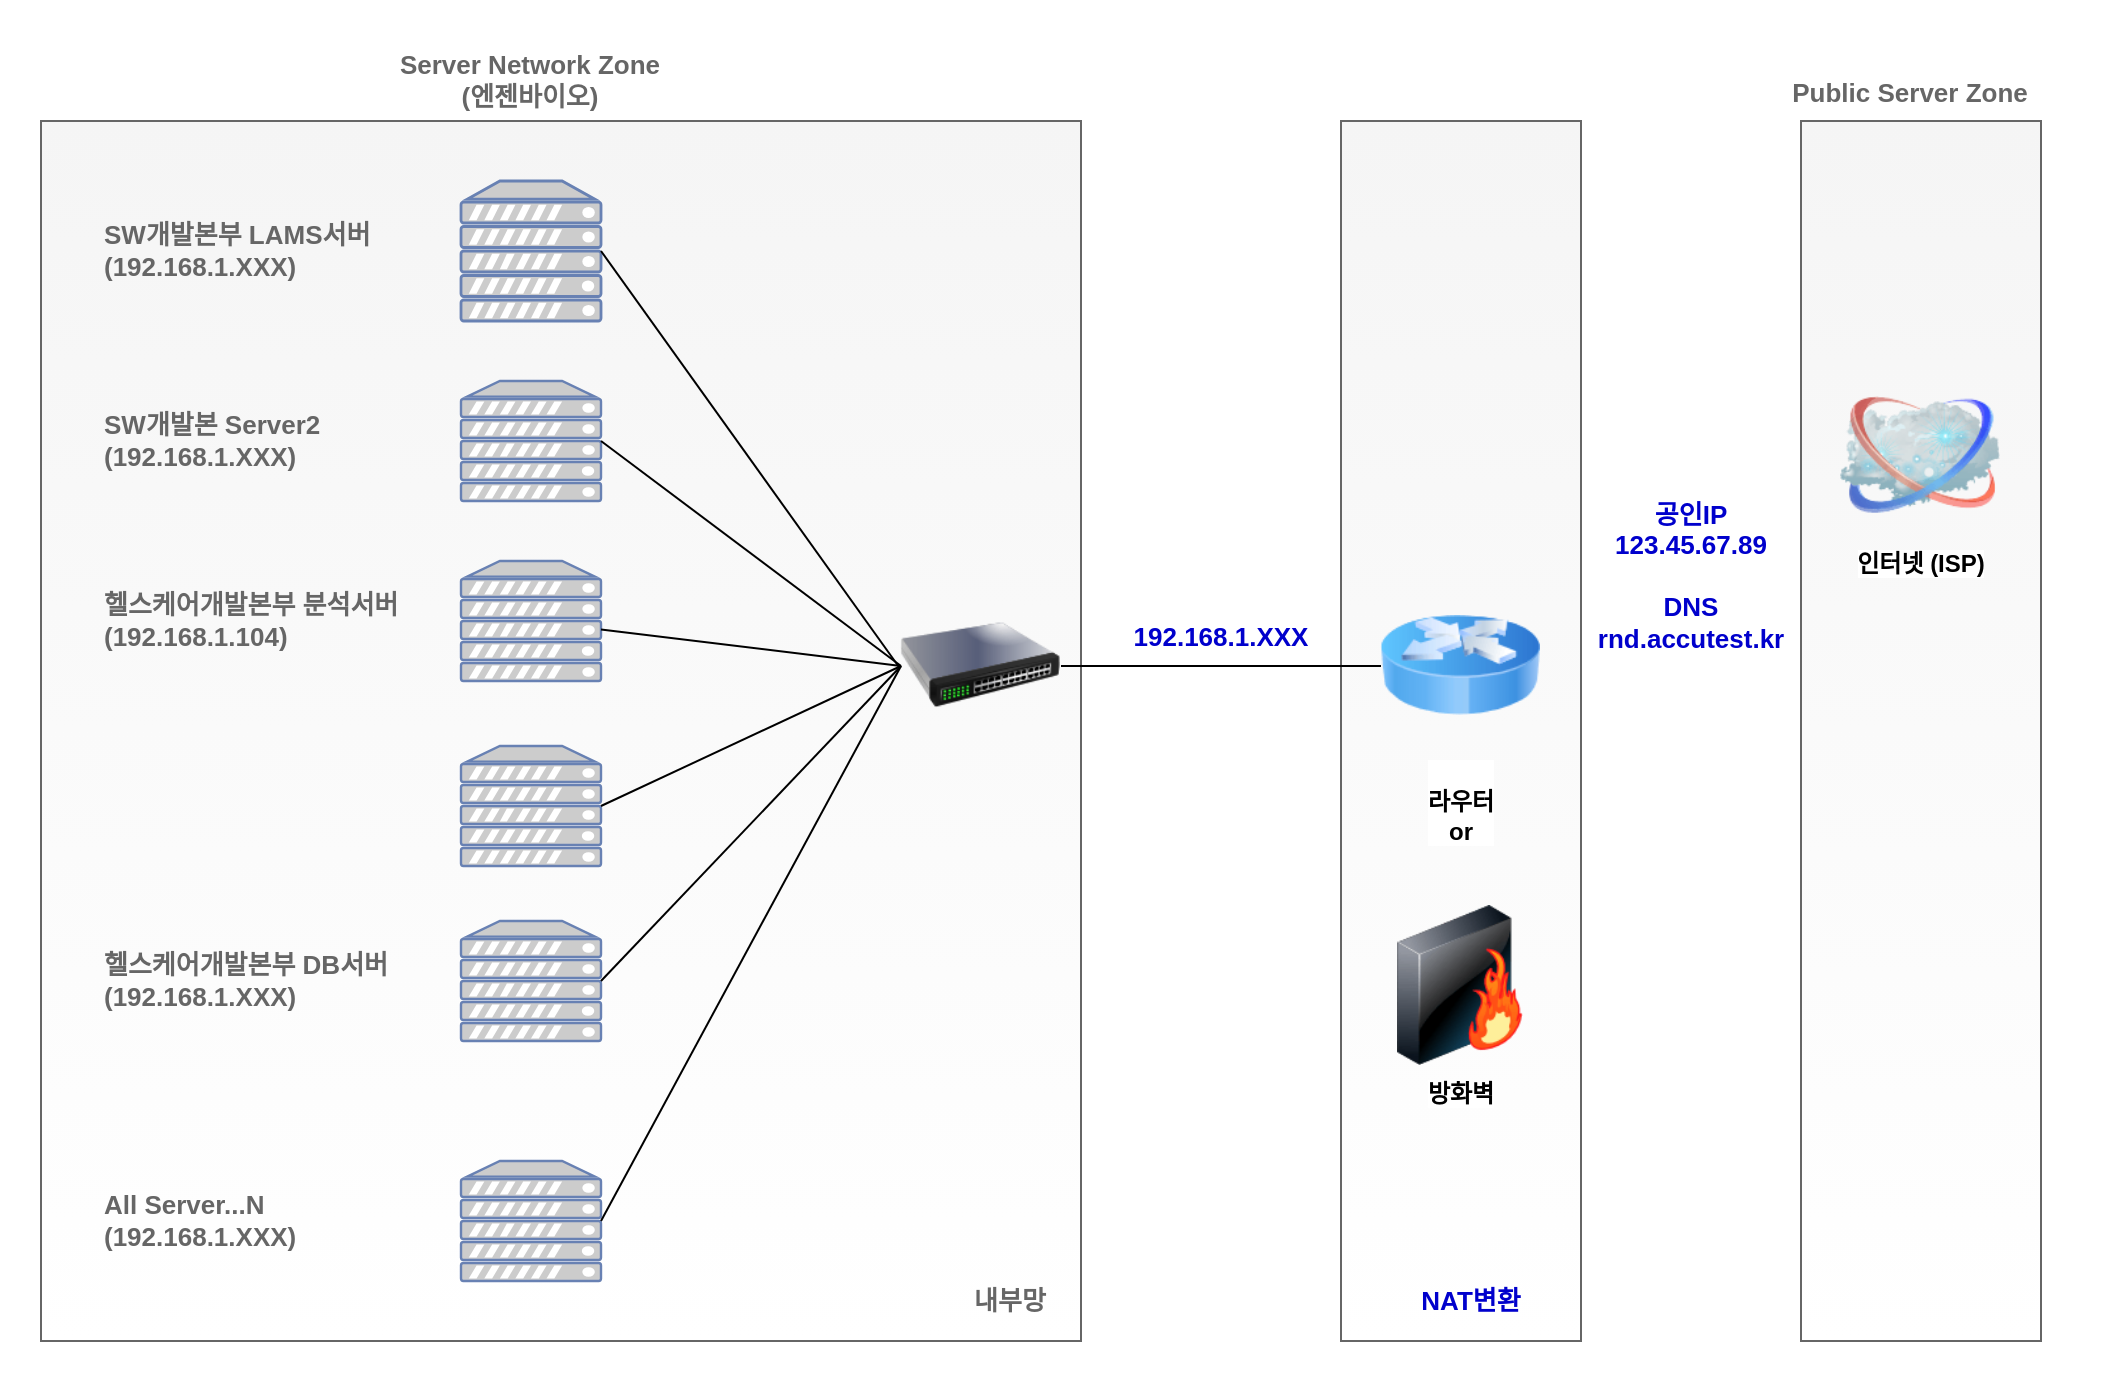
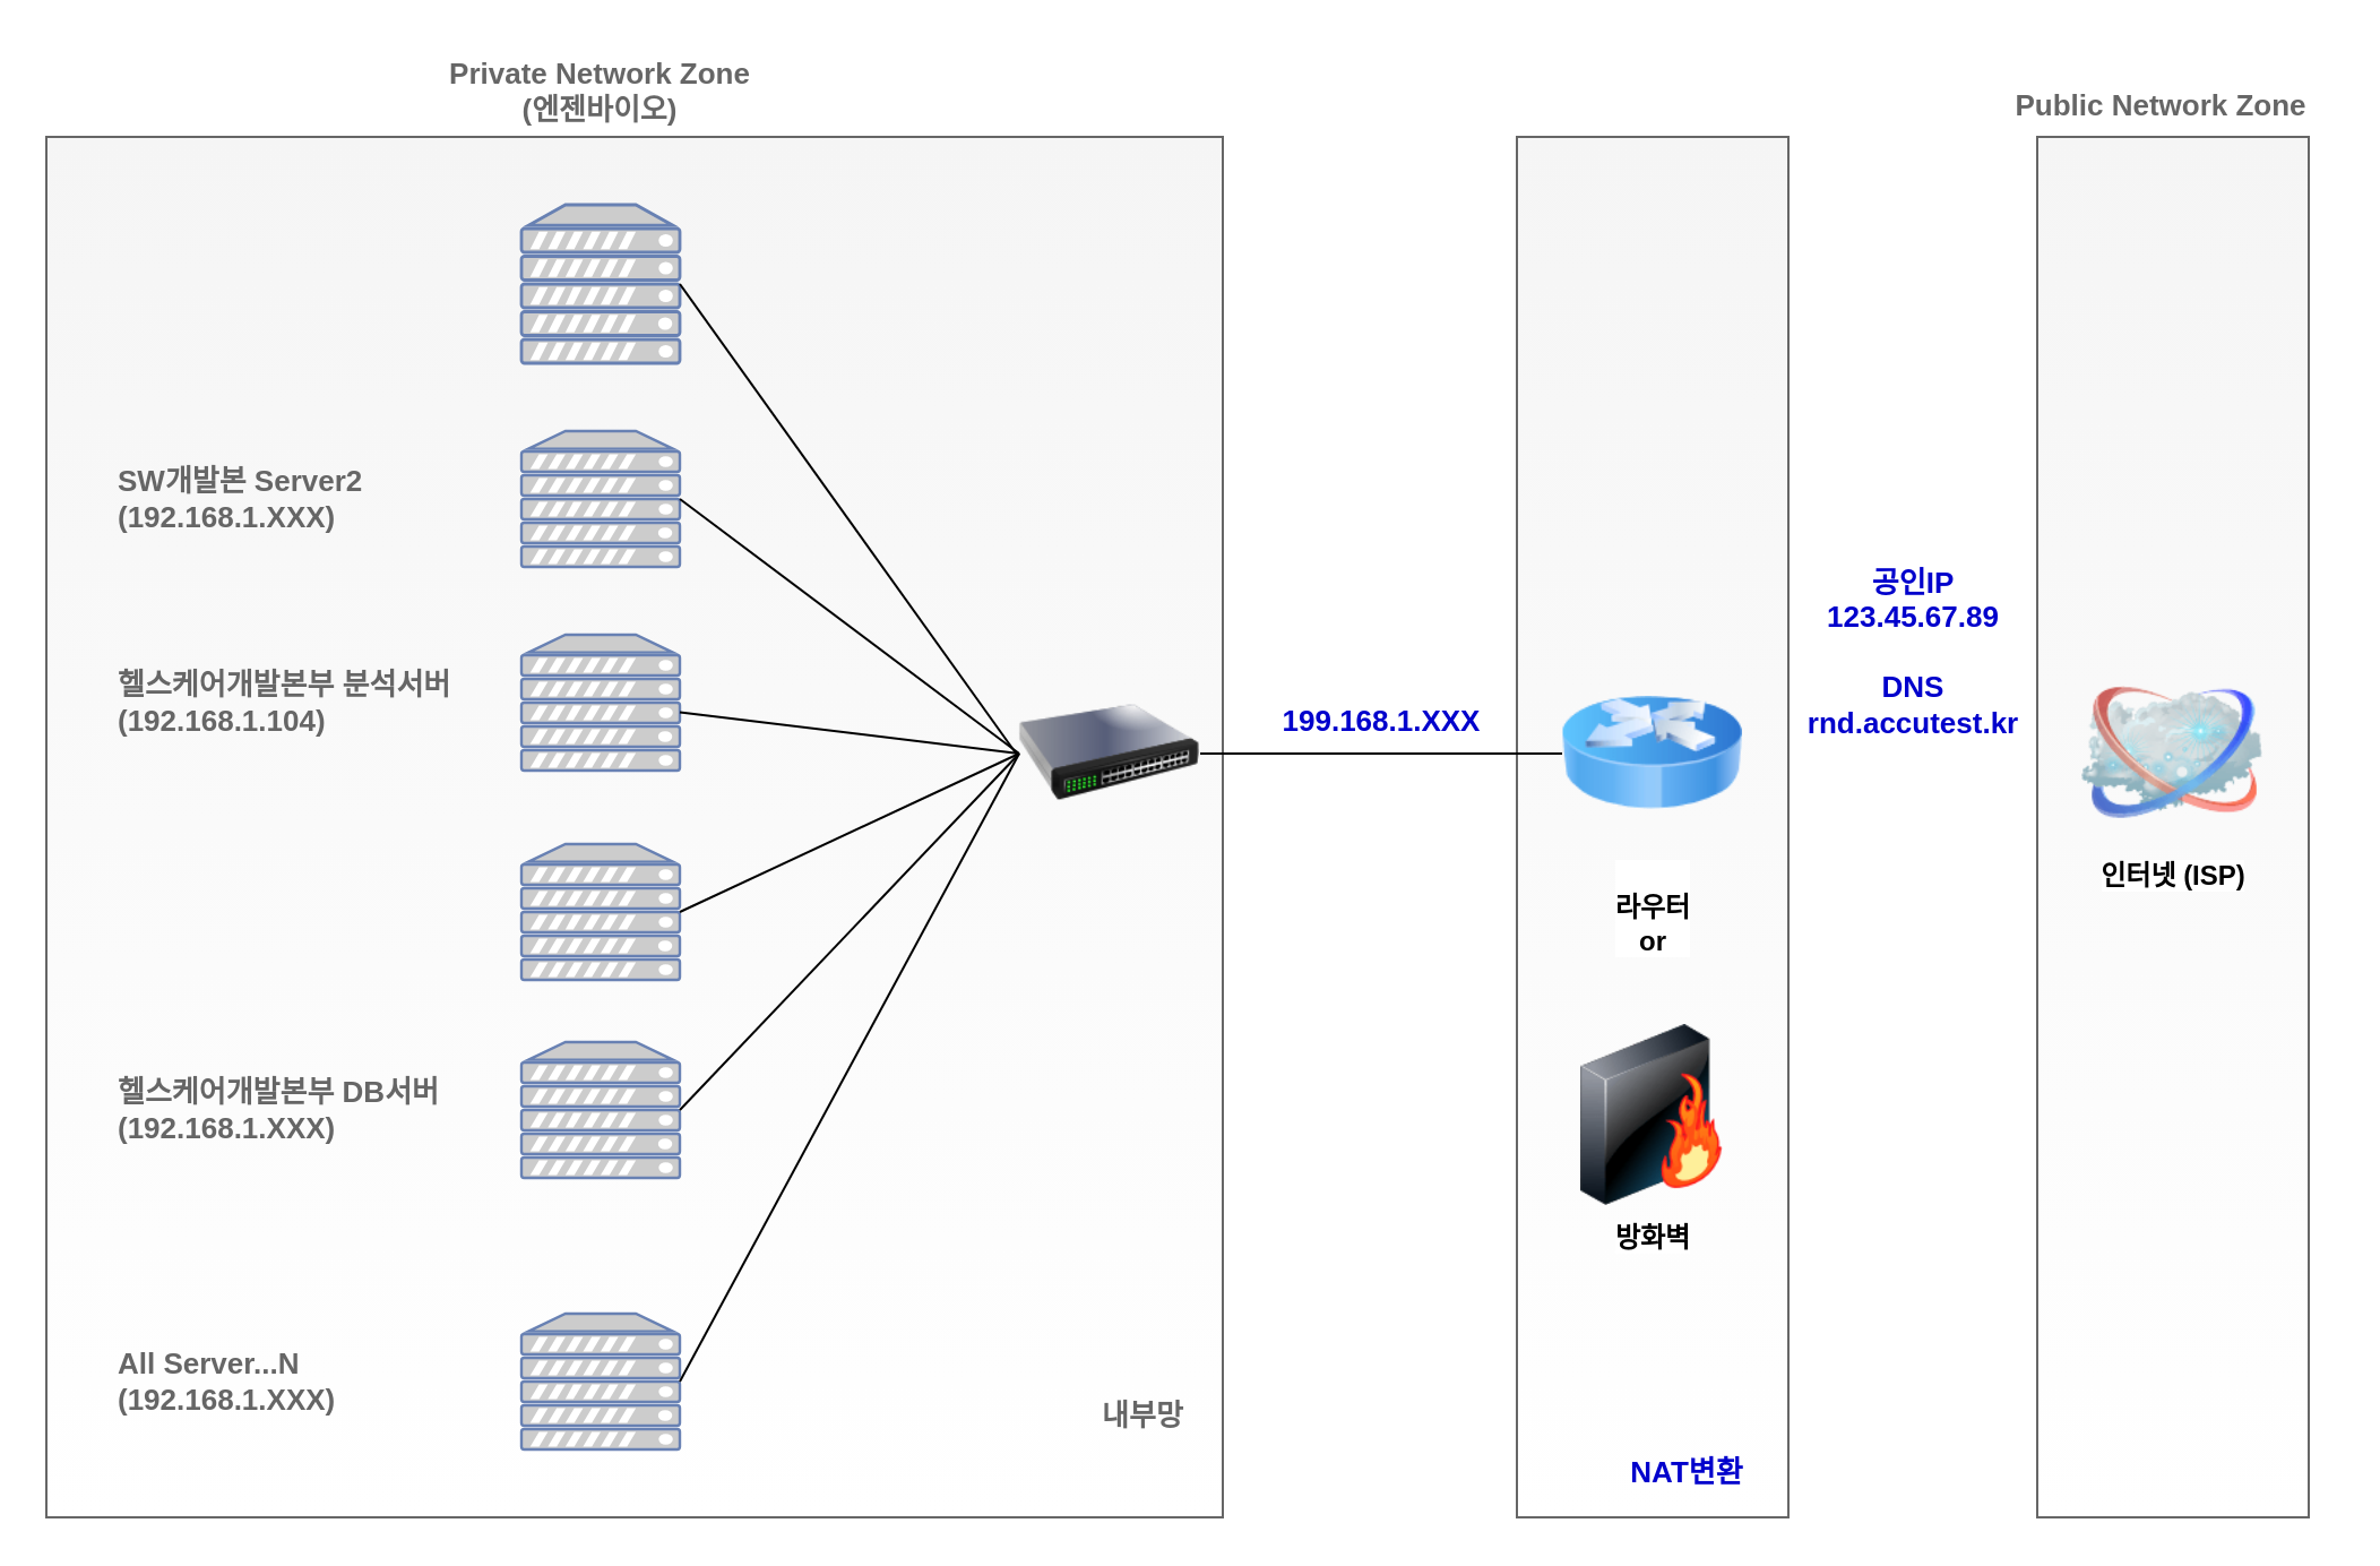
  <mxCell id="0" />
  <mxCell id="1" parent="0" />
  <mxCell id="2" value="" style="rounded=0;whiteSpace=wrap;html=1;fontSize=13;fontColor=#333333;align=left;strokeColor=#666666;fillColor=#F5F5F5;gradientColor=#ffffff;" parent="1" vertex="1"><mxGeometry x="900" y="60" width="120" height="610" as="geometry" /></mxCell>
  <mxCell id="3" value="" style="rounded=0;whiteSpace=wrap;html=1;fontSize=13;fontColor=#333333;align=left;strokeColor=#666666;fillColor=#F5F5F5;gradientColor=#ffffff;" parent="1" vertex="1"><mxGeometry x="670" y="60" width="120" height="610" as="geometry" /></mxCell>
  <mxCell id="4" value="" style="rounded=0;whiteSpace=wrap;html=1;fontSize=13;fontColor=#333333;align=left;strokeColor=#666666;fillColor=#F5F5F5;gradientColor=#ffffff;" parent="1" vertex="1"><mxGeometry x="20" y="60" width="520" height="610" as="geometry" /></mxCell>
- <mxCell id="5" value="인터넷 (ISP)" style="image;html=1;image=img/lib/clip_art/networking/Cloud_128x128.png;fontStyle=1" parent="1" vertex="1"><mxGeometry x="920" y="187.5" width="80" height="80" as="geometry" /></mxCell>
+ <mxCell id="5" value="인터넷 (ISP)" style="image;html=1;image=img/lib/clip_art/networking/Cloud_128x128.png;fontStyle=1" parent="1" vertex="1"><mxGeometry x="920" y="292.5" width="80" height="80" as="geometry" /></mxCell>
  <mxCell id="6" style="edgeStyle=orthogonalEdgeStyle;rounded=0;orthogonalLoop=1;jettySize=auto;html=1;entryX=1;entryY=0.5;entryDx=0;entryDy=0;fontSize=13;fontColor=#0000CC;endArrow=none;endFill=0;" parent="1" source="7" target="10" edge="1"><mxGeometry relative="1" as="geometry" /></mxCell>
  <mxCell id="7" value="&lt;br&gt;라우터&lt;br&gt;or" style="image;html=1;image=img/lib/clip_art/networking/Router_Icon_128x128.png;fontStyle=1" parent="1" vertex="1"><mxGeometry x="690" y="292.5" width="80" height="80" as="geometry" /></mxCell>
  <mxCell id="8" value="방화벽" style="image;html=1;image=img/lib/clip_art/networking/Firewall-page1_128x128.png;fontStyle=1" parent="1" vertex="1"><mxGeometry x="690" y="452.5" width="80" height="80" as="geometry" /></mxCell>
- <mxCell id="9" value="NAT변환" style="text;html=1;align=center;verticalAlign=middle;resizable=0;points=[];autosize=1;strokeColor=none;fontStyle=1;fontSize=13;fontColor=#0000CC;" parent="1" vertex="1"><mxGeometry x="700" y="640" width="70" height="20" as="geometry" /></mxCell>
+ <mxCell id="9" value="NAT변환" style="text;html=1;align=center;verticalAlign=middle;resizable=0;points=[];autosize=1;strokeColor=none;fontStyle=1;fontSize=13;fontColor=#0000CC;" parent="1" vertex="1"><mxGeometry x="710" y="640" width="70" height="20" as="geometry" /></mxCell>
  <mxCell id="10" value="" style="image;html=1;image=img/lib/clip_art/networking/Switch_128x128.png;fontSize=13;fontColor=#0000CC;" parent="1" vertex="1"><mxGeometry x="450" y="292.5" width="80" height="80" as="geometry" /></mxCell>
- <mxCell id="11" value="192.168.1.XXX" style="text;html=1;align=center;verticalAlign=middle;resizable=0;points=[];autosize=1;strokeColor=none;fontSize=13;fontColor=#0000CC;fontStyle=1" parent="1" vertex="1"><mxGeometry x="560" y="307.5" width="100" height="20" as="geometry" /></mxCell>
+ <mxCell id="11" value="199.168.1.XXX" style="text;html=1;align=center;verticalAlign=middle;resizable=0;points=[];autosize=1;strokeColor=none;fontSize=13;fontColor=#0000CC;fontStyle=1" parent="1" vertex="1"><mxGeometry x="560" y="307.5" width="100" height="20" as="geometry" /></mxCell>
  <mxCell id="12" value="" style="verticalAlign=top;verticalLabelPosition=bottom;labelPosition=center;align=center;html=1;outlineConnect=0;fillColor=#CCCCCC;strokeColor=#6881B3;gradientColor=none;gradientDirection=north;strokeWidth=2;shape=mxgraph.networks.server;fontSize=13;fontStyle=1;fontColor=#4D4D4D;" parent="1" vertex="1"><mxGeometry x="230" y="90" width="70" height="70" as="geometry" /></mxCell>
  <mxCell id="13" value="" style="verticalAlign=top;verticalLabelPosition=bottom;labelPosition=center;align=center;html=1;outlineConnect=0;fillColor=#CCCCCC;strokeColor=#6881B3;gradientColor=none;gradientDirection=north;strokeWidth=2;shape=mxgraph.networks.server;fontSize=13;fontStyle=1;fontColor=#4D4D4D;" parent="1" vertex="1"><mxGeometry x="230" y="190" width="70" height="60" as="geometry" /></mxCell>
  <mxCell id="14" value="" style="verticalAlign=top;verticalLabelPosition=bottom;labelPosition=center;align=center;html=1;outlineConnect=0;fillColor=#CCCCCC;strokeColor=#6881B3;gradientColor=none;gradientDirection=north;strokeWidth=2;shape=mxgraph.networks.server;fontSize=13;fontStyle=1;fontColor=#4D4D4D;" parent="1" vertex="1"><mxGeometry x="230" y="280" width="70" height="60" as="geometry" /></mxCell>
  <mxCell id="15" value="" style="verticalAlign=top;verticalLabelPosition=bottom;labelPosition=center;align=center;html=1;outlineConnect=0;fillColor=#CCCCCC;strokeColor=#6881B3;gradientColor=none;gradientDirection=north;strokeWidth=2;shape=mxgraph.networks.server;fontSize=13;fontStyle=1;fontColor=#4D4D4D;" parent="1" vertex="1"><mxGeometry x="230" y="372.5" width="70" height="60" as="geometry" /></mxCell>
- <mxCell id="16" value="&lt;span&gt;SW개발본부&amp;nbsp;&lt;/span&gt;&lt;span&gt;LAMS서버&lt;br&gt;(192.168.1.XXX)&lt;br&gt;&lt;/span&gt;" style="text;html=1;strokeColor=none;fillColor=none;align=left;verticalAlign=middle;whiteSpace=wrap;rounded=0;fontSize=13;fontColor=#666666;fontStyle=1" parent="1" vertex="1"><mxGeometry x="50" y="107.5" width="150" height="35" as="geometry" /></mxCell>
  <mxCell id="17" value="&lt;span&gt;SW개발본 Server2&lt;br&gt;&lt;/span&gt;&lt;span&gt;(192.168.1.XXX)&lt;br&gt;&lt;/span&gt;" style="text;html=1;strokeColor=none;fillColor=none;align=left;verticalAlign=middle;whiteSpace=wrap;rounded=0;fontSize=13;fontColor=#666666;fontStyle=1" parent="1" vertex="1"><mxGeometry x="50" y="202.5" width="120" height="35" as="geometry" /></mxCell>
  <mxCell id="18" value="&lt;span&gt;헬스케어개발본부 분석서버&lt;br&gt;(192.168.1.104)&lt;br&gt;&lt;/span&gt;" style="text;html=1;strokeColor=none;fillColor=none;align=left;verticalAlign=middle;whiteSpace=wrap;rounded=0;fontSize=13;fontColor=#666666;fontStyle=1" parent="1" vertex="1"><mxGeometry x="50" y="292.5" width="170" height="35" as="geometry" /></mxCell>
  <mxCell id="19" value="" style="verticalAlign=top;verticalLabelPosition=bottom;labelPosition=center;align=center;html=1;outlineConnect=0;fillColor=#CCCCCC;strokeColor=#6881B3;gradientColor=none;gradientDirection=north;strokeWidth=2;shape=mxgraph.networks.server;fontSize=13;fontStyle=1;fontColor=#4D4D4D;" parent="1" vertex="1"><mxGeometry x="230" y="460" width="70" height="60" as="geometry" /></mxCell>
  <mxCell id="20" value="&lt;span&gt;헬스케어개발본부 DB서버&lt;br&gt;(192.168.1.XXX)&lt;br&gt;&lt;/span&gt;" style="text;html=1;strokeColor=none;fillColor=none;align=left;verticalAlign=middle;whiteSpace=wrap;rounded=0;fontSize=13;fontColor=#666666;fontStyle=1" parent="1" vertex="1"><mxGeometry x="50" y="472.5" width="170" height="35" as="geometry" /></mxCell>
  <mxCell id="21" value="" style="verticalAlign=top;verticalLabelPosition=bottom;labelPosition=center;align=center;html=1;outlineConnect=0;fillColor=#CCCCCC;strokeColor=#6881B3;gradientColor=none;gradientDirection=north;strokeWidth=2;shape=mxgraph.networks.server;fontSize=13;fontStyle=1;fontColor=#4D4D4D;" parent="1" vertex="1"><mxGeometry x="230" y="580" width="70" height="60" as="geometry" /></mxCell>
  <mxCell id="22" value="&lt;span&gt;All Server...N&lt;br&gt;(192.168.1.XXX)&lt;br&gt;&lt;/span&gt;" style="text;html=1;strokeColor=none;fillColor=none;align=left;verticalAlign=middle;whiteSpace=wrap;rounded=0;fontSize=13;fontColor=#666666;fontStyle=1" parent="1" vertex="1"><mxGeometry x="50" y="592.5" width="170" height="35" as="geometry" /></mxCell>
  <mxCell id="23" value="" style="endArrow=none;html=1;fontSize=13;fontColor=#666666;entryX=1;entryY=0.5;entryDx=0;entryDy=0;entryPerimeter=0;" parent="1" target="12" edge="1"><mxGeometry width="50" height="50" relative="1" as="geometry"><mxPoint x="449" y="333" as="sourcePoint" /><mxPoint x="460" y="270" as="targetPoint" /></mxGeometry></mxCell>
  <mxCell id="24" value="" style="endArrow=none;html=1;fontSize=13;fontColor=#666666;entryX=1;entryY=0.5;entryDx=0;entryDy=0;entryPerimeter=0;exitX=0;exitY=0.5;exitDx=0;exitDy=0;" parent="1" source="10" target="13" edge="1"><mxGeometry width="50" height="50" relative="1" as="geometry"><mxPoint x="440" y="321" as="sourcePoint" /><mxPoint x="560" y="290" as="targetPoint" /></mxGeometry></mxCell>
  <mxCell id="25" value="" style="endArrow=none;html=1;fontSize=13;fontColor=#666666;exitX=0;exitY=0.5;exitDx=0;exitDy=0;" parent="1" source="10" target="14" edge="1"><mxGeometry width="50" height="50" relative="1" as="geometry"><mxPoint x="510" y="340" as="sourcePoint" /><mxPoint x="560" y="290" as="targetPoint" /></mxGeometry></mxCell>
  <mxCell id="26" value="" style="endArrow=none;html=1;fontSize=13;fontColor=#666666;entryX=1;entryY=0.5;entryDx=0;entryDy=0;entryPerimeter=0;exitX=0;exitY=0.5;exitDx=0;exitDy=0;" parent="1" source="10" target="15" edge="1"><mxGeometry width="50" height="50" relative="1" as="geometry"><mxPoint x="470" y="350" as="sourcePoint" /><mxPoint x="560" y="290" as="targetPoint" /></mxGeometry></mxCell>
  <mxCell id="27" value="" style="endArrow=none;html=1;fontSize=13;fontColor=#666666;exitX=1;exitY=0.5;exitDx=0;exitDy=0;exitPerimeter=0;entryX=0;entryY=0.5;entryDx=0;entryDy=0;" parent="1" source="19" target="10" edge="1"><mxGeometry width="50" height="50" relative="1" as="geometry"><mxPoint x="510" y="540" as="sourcePoint" /><mxPoint x="560" y="490" as="targetPoint" /></mxGeometry></mxCell>
  <mxCell id="28" value="" style="endArrow=none;html=1;fontSize=13;fontColor=#666666;exitX=1;exitY=0.5;exitDx=0;exitDy=0;exitPerimeter=0;entryX=0;entryY=0.5;entryDx=0;entryDy=0;" parent="1" source="21" target="10" edge="1"><mxGeometry width="50" height="50" relative="1" as="geometry"><mxPoint x="510" y="540" as="sourcePoint" /><mxPoint x="560" y="490" as="targetPoint" /></mxGeometry></mxCell>
- <mxCell id="29" value="Server Network Zone&lt;br&gt;(엔젠바이오)" style="text;html=1;strokeColor=none;fillColor=none;align=center;verticalAlign=middle;whiteSpace=wrap;rounded=0;fontSize=13;fontColor=#666666;fontStyle=1" parent="1" vertex="1"><mxGeometry x="190" y="20" width="150" height="40" as="geometry" /></mxCell>
- <mxCell id="30" value="내부망" style="text;html=1;strokeColor=none;fillColor=none;align=center;verticalAlign=middle;whiteSpace=wrap;rounded=0;fontSize=13;fontColor=#666666;fontStyle=1" parent="1" vertex="1"><mxGeometry x="480" y="640" width="50" height="20" as="geometry" /></mxCell>
+ <mxCell id="29" value="Private Network Zone&lt;br&gt;(엔젠바이오)" style="text;html=1;strokeColor=none;fillColor=none;align=center;verticalAlign=middle;whiteSpace=wrap;rounded=0;fontSize=13;fontColor=#666666;fontStyle=1" parent="1" vertex="1"><mxGeometry x="190" y="20" width="150" height="40" as="geometry" /></mxCell>
+ <mxCell id="30" value="내부망" style="text;html=1;strokeColor=none;fillColor=none;align=center;verticalAlign=middle;whiteSpace=wrap;rounded=0;fontSize=13;fontColor=#666666;fontStyle=1" parent="1" vertex="1"><mxGeometry x="480" y="615" width="50" height="20" as="geometry" /></mxCell>
  <mxCell id="31" value="공인IP&lt;br&gt;123.45.67.89&lt;br&gt;&lt;br&gt;DNS&lt;br&gt;rnd.accutest.kr" style="text;html=1;align=center;verticalAlign=middle;resizable=0;points=[];autosize=1;strokeColor=none;fontSize=13;fontColor=#0000CC;fontStyle=1" parent="1" vertex="1"><mxGeometry x="790" y="242.5" width="110" height="90" as="geometry" /></mxCell>
- <mxCell id="32" value="Public Server Zone" style="text;html=1;strokeColor=none;fillColor=none;align=center;verticalAlign=middle;whiteSpace=wrap;rounded=0;fontSize=13;fontColor=#666666;fontStyle=1" parent="1" vertex="1"><mxGeometry x="880" y="31" width="150" height="30" as="geometry" /></mxCell>
+ <mxCell id="32" value="Public Network Zone" style="text;html=1;strokeColor=none;fillColor=none;align=center;verticalAlign=middle;whiteSpace=wrap;rounded=0;fontSize=13;fontColor=#666666;fontStyle=1" parent="1" vertex="1"><mxGeometry x="880" y="31" width="150" height="30" as="geometry" /></mxCell>
